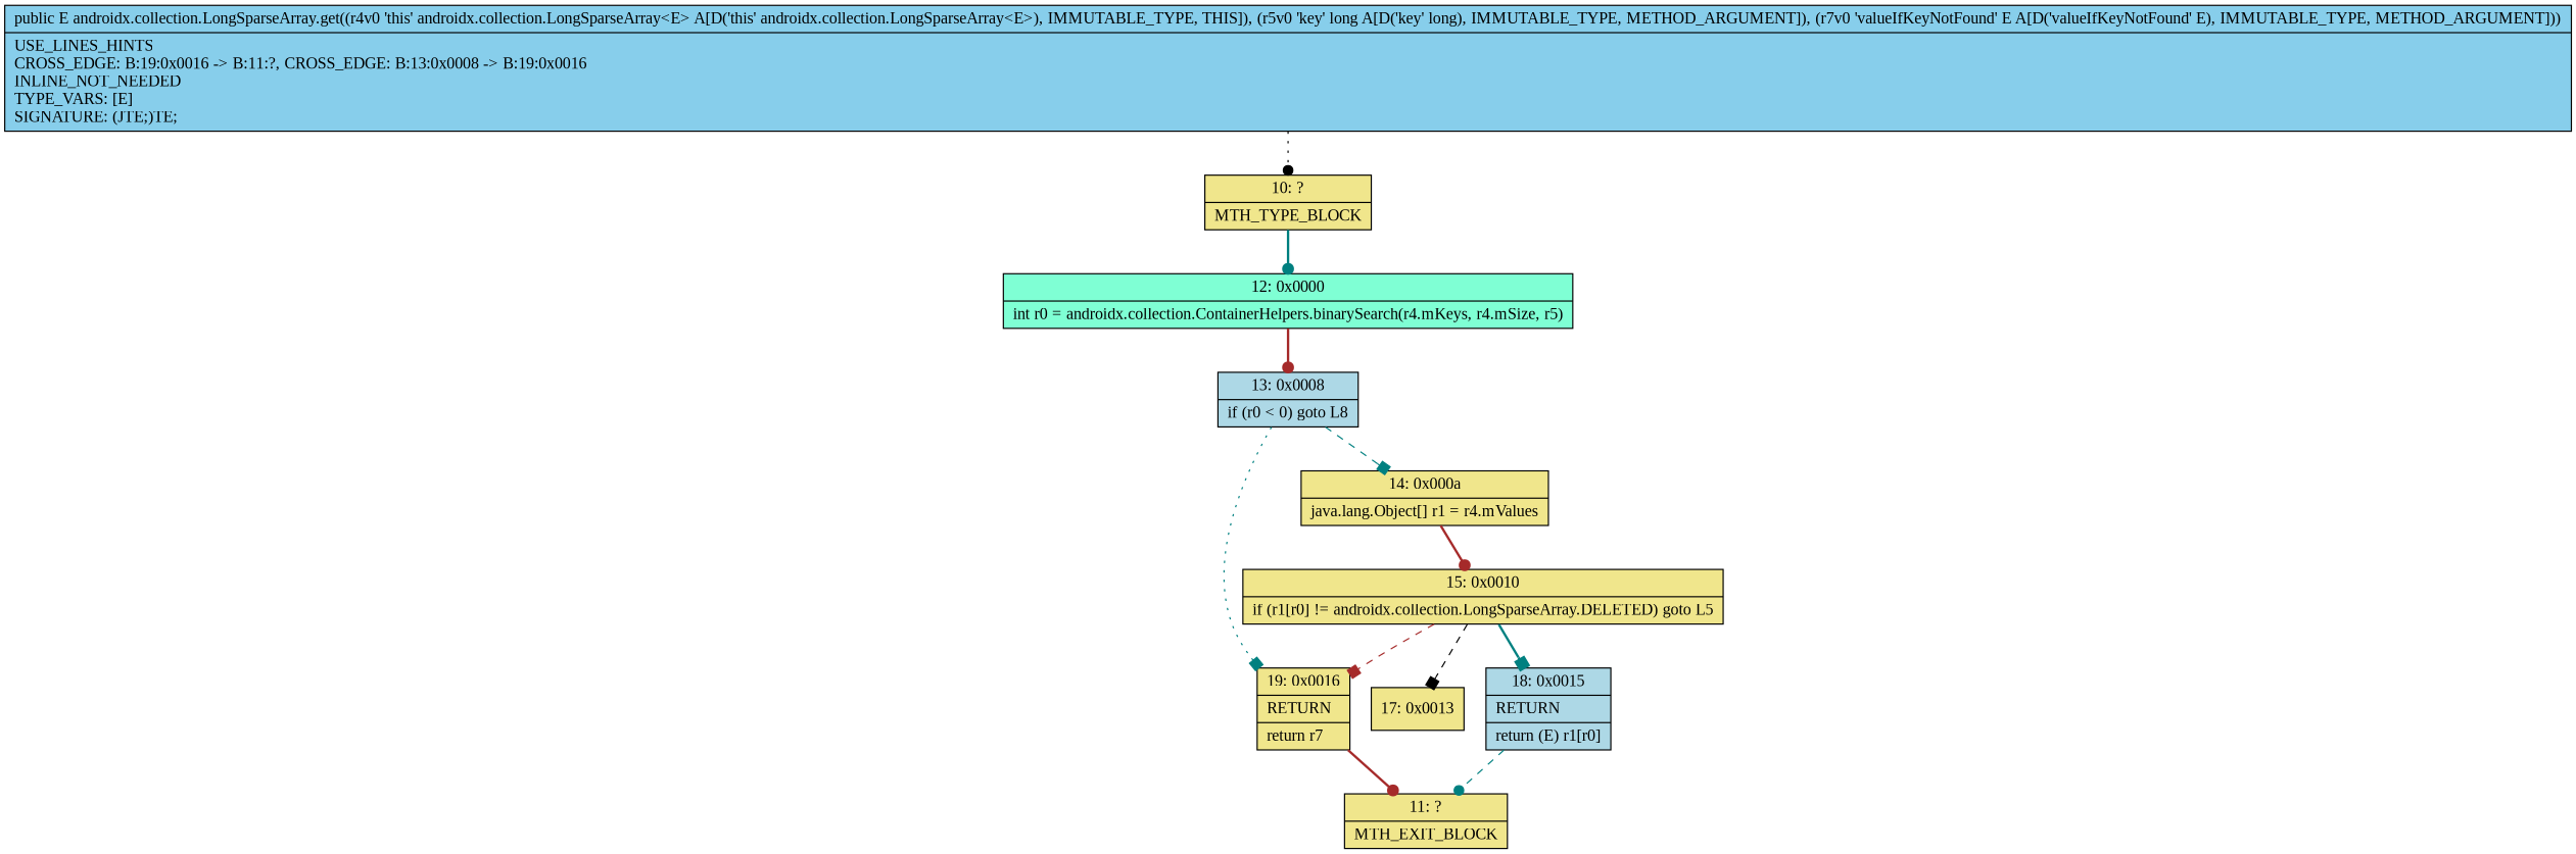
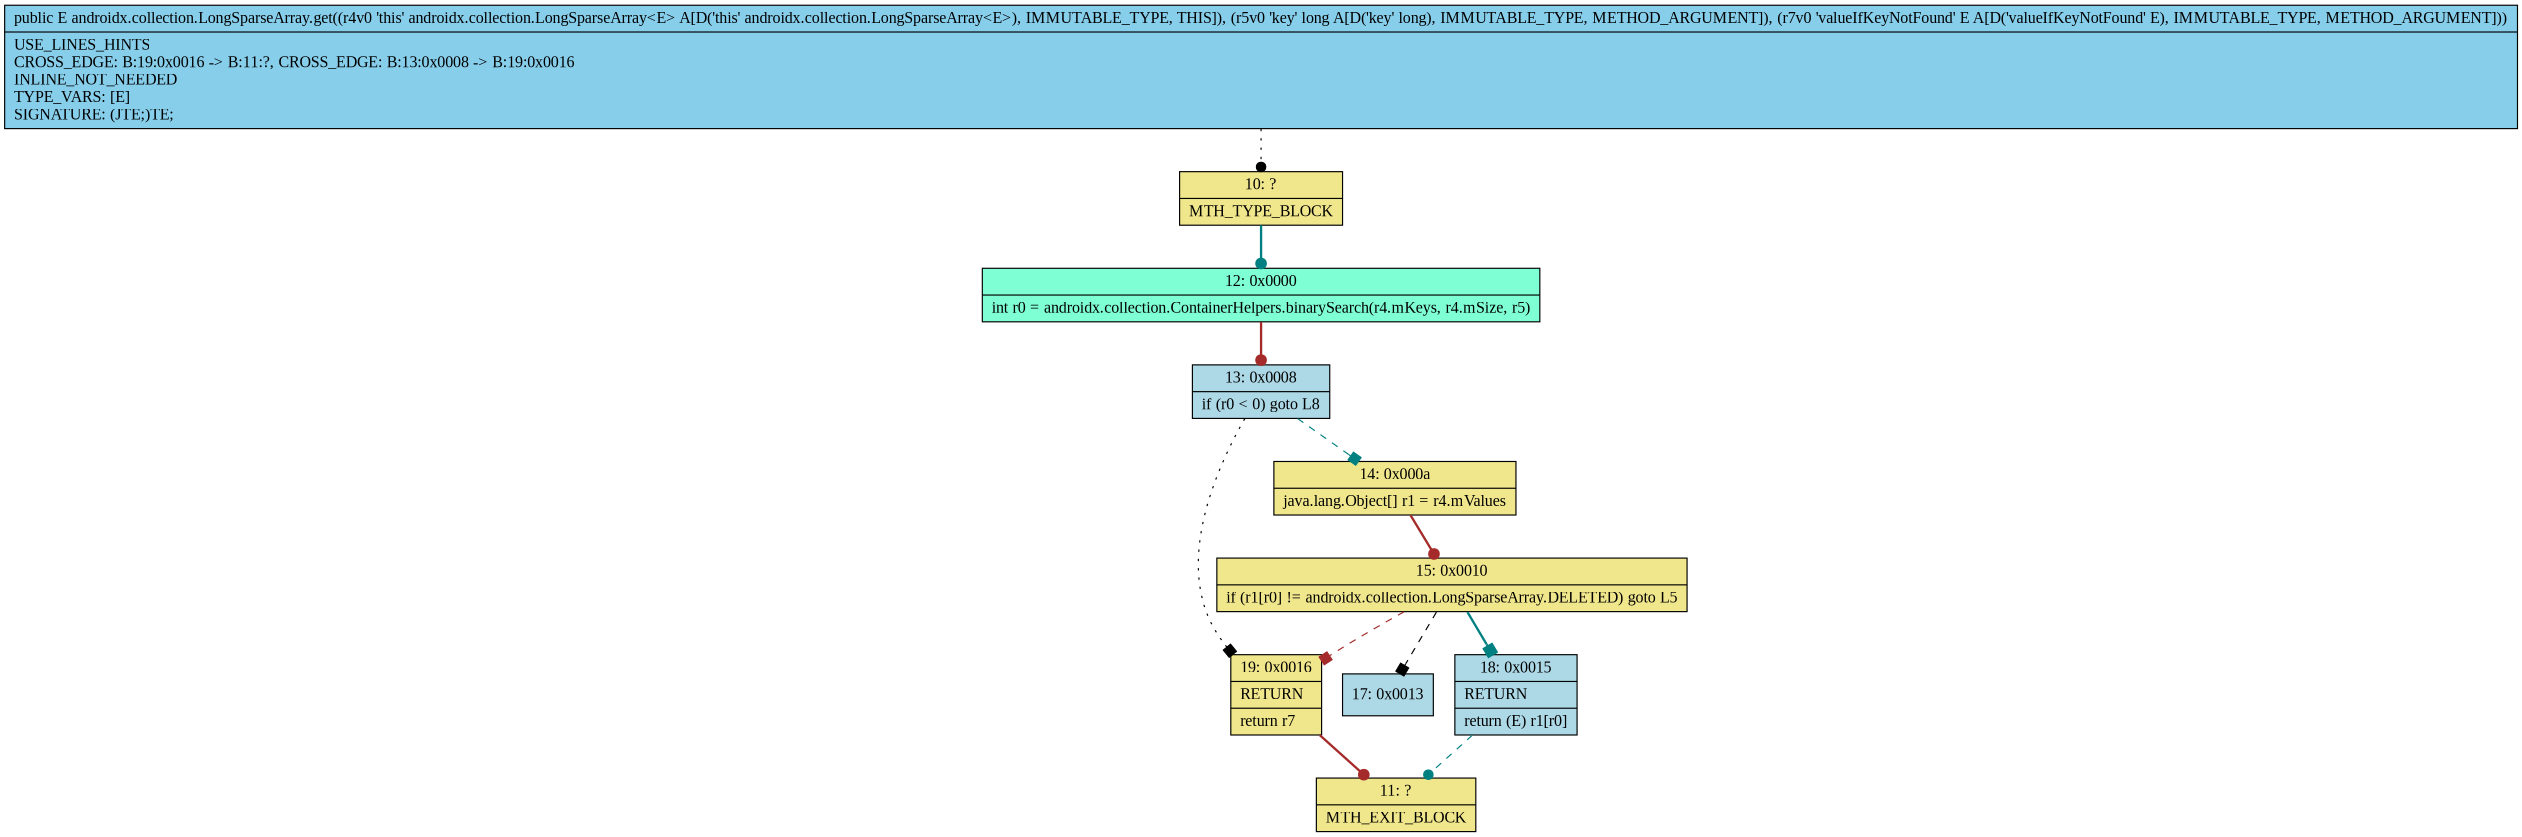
  digraph {
    fontname="Liberation Serif"
    node [fillcolor=khaki fontname="Liberation Serif" shape=record style=filled]
    edge [arrowhead=dot color=teal fontname="Liberation Serif" style=bold]
    n1 [label="{10\:\ ?|MTH_TYPE_BLOCK\l}"]
    n2 [fillcolor=aquamarine label="{12\:\ 0x0000|int r0 = androidx.collection.ContainerHelpers.binarySearch(r4.mKeys, r4.mSize, r5)\l}"]
    n3 [fillcolor=lightblue label="{13\:\ 0x0008|if (r0 \< 0) goto L8\l}"]
    n4 [label="{14\:\ 0x000a|java.lang.Object[] r1 = r4.mValues\l}"]
    n5 [label="{19\:\ 0x0016|RETURN\l|return r7\l}"]
    n6 [label="{15\:\ 0x0010|if (r1[r0] != androidx.collection.LongSparseArray.DELETED) goto L5\l}"]
    n7 [label="{11\:\ ?|MTH_EXIT_BLOCK\l}"]
-   n8 [label="{17\:\ 0x0013}"]
+   n8 [fillcolor=lightblue label="{17\:\ 0x0013}"]
    n9 [fillcolor=lightblue label="{18\:\ 0x0015|RETURN\l|return (E) r1[r0]\l}"]
    n10 [fillcolor=skyblue label="{public E androidx.collection.LongSparseArray.get((r4v0 'this' androidx.collection.LongSparseArray\<E\> A[D('this' androidx.collection.LongSparseArray\<E\>), IMMUTABLE_TYPE, THIS]), (r5v0 'key' long A[D('key' long), IMMUTABLE_TYPE, METHOD_ARGUMENT]), (r7v0 'valueIfKeyNotFound' E A[D('valueIfKeyNotFound' E), IMMUTABLE_TYPE, METHOD_ARGUMENT]))  | USE_LINES_HINTS\lCROSS_EDGE: B:19:0x0016 \-\> B:11:?, CROSS_EDGE: B:13:0x0008 \-\> B:19:0x0016\lINLINE_NOT_NEEDED\lTYPE_VARS: [E]\lSIGNATURE: (JTE;)TE;\l}"]
    n1 -> n2
    n2 -> n3 [color=brown]
    n3 -> n4 [arrowhead=box style=dashed]
-   n3 -> n5 [arrowhead=box style=dotted]
+   n3 -> n5 [arrowhead=box color=black style=dotted]
    n4 -> n6 [color=brown]
    n5 -> n7 [color=brown]
    n6 -> n5 [arrowhead=box color=brown style=dashed]
    n6 -> n8 [arrowhead=box color=black style=dashed]
    n6 -> n9 [arrowhead=box]
    n9 -> n7 [style=dashed]
    n10 -> n1 [color=black style=dotted]
  }
